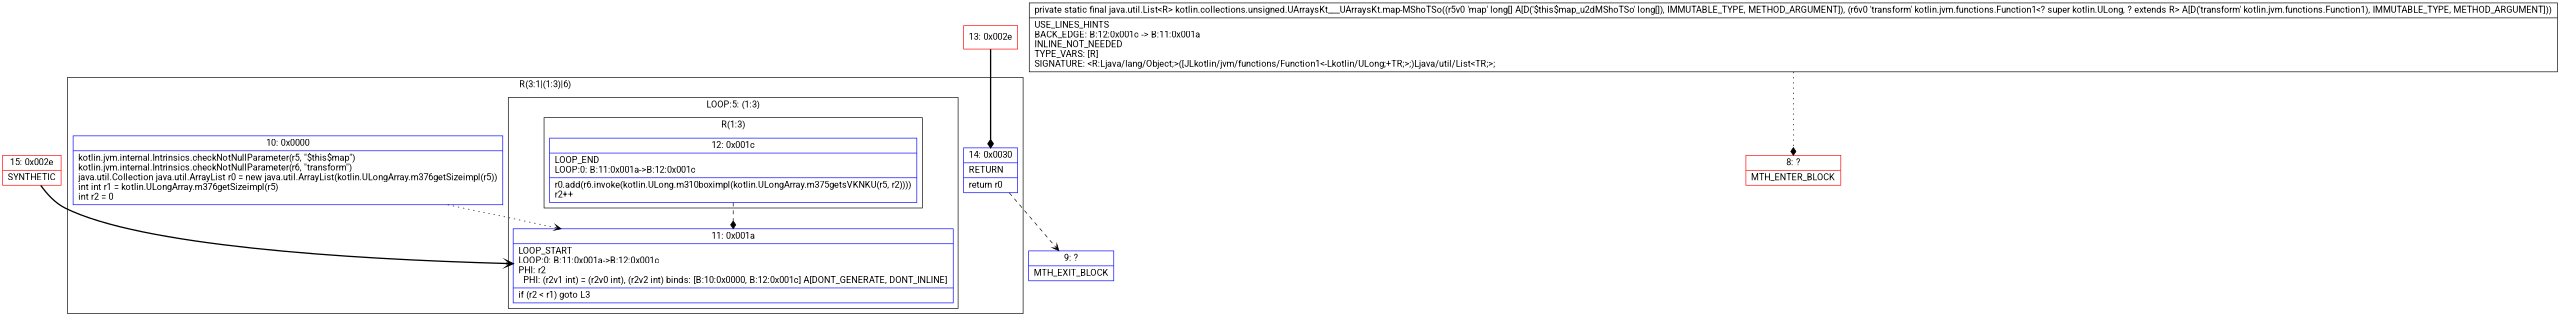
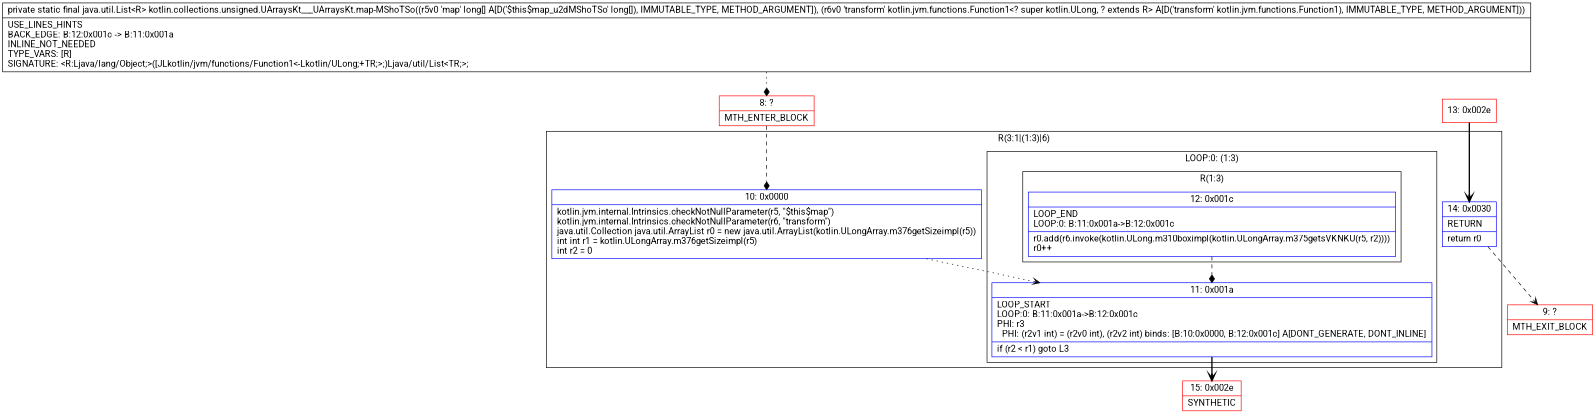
  digraph {
    fontname=Roboto
    node [color=blue fontname=Roboto shape=record]
    edge [arrowhead=vee fontname=Roboto style=dashed]
-   n1 [label="{12\:\ 0x001c|LOOP_END\lLOOP:0: B:11:0x001a\-\>B:12:0x001c\l|r0.add(r6.invoke(kotlin.ULong.m310boximpl(kotlin.ULongArray.m375getsVKNKU(r5, r2))))\lr2++\l}"]
-   n2 [label="{11\:\ 0x001a|LOOP_START\lLOOP:0: B:11:0x001a\-\>B:12:0x001c\lPHI: r2 \l  PHI: (r2v1 int) = (r2v0 int), (r2v2 int) binds: [B:10:0x0000, B:12:0x001c] A[DONT_GENERATE, DONT_INLINE]\l|if (r2 \< r1) goto L3\l}"]
+   n1 [label="{12\:\ 0x001c|LOOP_END\lLOOP:0: B:11:0x001a\-\>B:12:0x001c\l|r0.add(r6.invoke(kotlin.ULong.m310boximpl(kotlin.ULongArray.m375getsVKNKU(r5, r2))))\lr0++\l}"]
+   n2 [label="{11\:\ 0x001a|LOOP_START\lLOOP:0: B:11:0x001a\-\>B:12:0x001c\lPHI: r3 \l  PHI: (r2v1 int) = (r2v0 int), (r2v2 int) binds: [B:10:0x0000, B:12:0x001c] A[DONT_GENERATE, DONT_INLINE]\l|if (r2 \< r1) goto L3\l}"]
    n3 [label="{10\:\ 0x0000|kotlin.jvm.internal.Intrinsics.checkNotNullParameter(r5, \"$this$map\")\lkotlin.jvm.internal.Intrinsics.checkNotNullParameter(r6, \"transform\")\ljava.util.Collection java.util.ArrayList r0 = new java.util.ArrayList(kotlin.ULongArray.m376getSizeimpl(r5))\lint int r1 = kotlin.ULongArray.m376getSizeimpl(r5)\lint r2 = 0\l}"]
    n4 [label="{14\:\ 0x0030|RETURN\l|return r0\l}"]
    n5 [color=red label="{15\:\ 0x002e|SYNTHETIC\l}"]
-   n6 [label="{9\:\ ?|MTH_EXIT_BLOCK\l}"]
+   n6 [color=red label="{9\:\ ?|MTH_EXIT_BLOCK\l}"]
    n7 [color=red label="{8\:\ ?|MTH_ENTER_BLOCK\l}"]
    n8 [color=red label="{13\:\ 0x002e}"]
    n9 [label="{private static final java.util.List\<R\> kotlin.collections.unsigned.UArraysKt___UArraysKt.map\-MShoTSo((r5v0 'map' long[] A[D('$this$map_u2dMShoTSo' long[]), IMMUTABLE_TYPE, METHOD_ARGUMENT]), (r6v0 'transform' kotlin.jvm.functions.Function1\<? super kotlin.ULong, ? extends R\> A[D('transform' kotlin.jvm.functions.Function1), IMMUTABLE_TYPE, METHOD_ARGUMENT]))  | USE_LINES_HINTS\lBACK_EDGE: B:12:0x001c \-\> B:11:0x001a\lINLINE_NOT_NEEDED\lTYPE_VARS: [R]\lSIGNATURE: \<R:Ljava\/lang\/Object;\>([JLkotlin\/jvm\/functions\/Function1\<\-Lkotlin\/ULong;+TR;\>;)Ljava\/util\/List\<TR;\>;\l}" color=""]
    subgraph cluster_1 {
      label="R(3:1|(1:3)|6)"
      n3
      n4
      subgraph cluster_2 {
-       label="LOOP:5: (1:3)"
+       label="LOOP:0: (1:3)"
        n2
        subgraph cluster_3 {
          label="R(1:3)"
          n1
        }
      }
    }
    n1 -> n2 [arrowhead=diamond]
-   n5 -> n2 [style=bold]
+   n2 -> n5 [style=bold]
    n3 -> n2 [style=dotted]
    n4 -> n6
-   n8 -> n4 [arrowhead=diamond style=bold]
+   n7 -> n3 [arrowhead=diamond]
+   n8 -> n4 [style=bold]
    n9 -> n7 [arrowhead=diamond style=dotted]
  }
